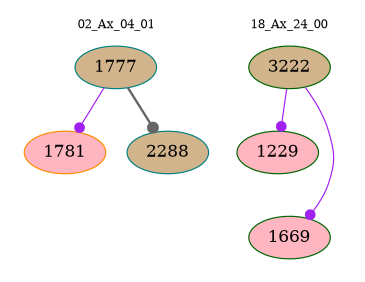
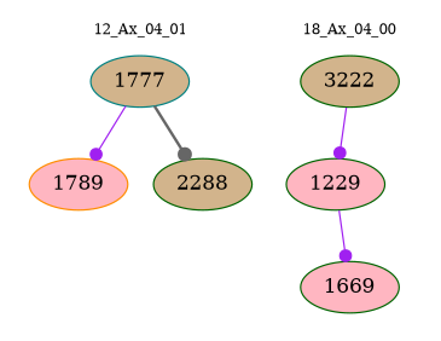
  digraph {
    node [color=darkgreen fillcolor=tan style=filled]
    edge [arrowhead=dot color=purple style=solid]
    n1 [color=teal label=1777]
-   n2 [color=darkorange fillcolor=lightpink label=1781]
-   n3 [color=teal label=2288]
+   n2 [color=darkorange fillcolor=lightpink label=1789]
+   n3 [label=2288]
    n4 [label=3222]
    n5 [fillcolor=lightpink label=1229]
    n6 [fillcolor=lightpink label=1669]
    subgraph cluster_1 {
      color=white
      fontsize=10
-     label="02_Ax_04_01"
+     label="12_Ax_04_01"
      n1
      n2
      n3
    }
    subgraph cluster_2 {
      color=white
      fontsize=10
-     label="18_Ax_24_00"
+     label="18_Ax_04_00"
      n4
      n5
      n6
    }
    n1 -> n2
    n1 -> n3 [color=gray40 style=bold]
    n4 -> n5
-   n4 -> n6
+   n5 -> n6
  }
